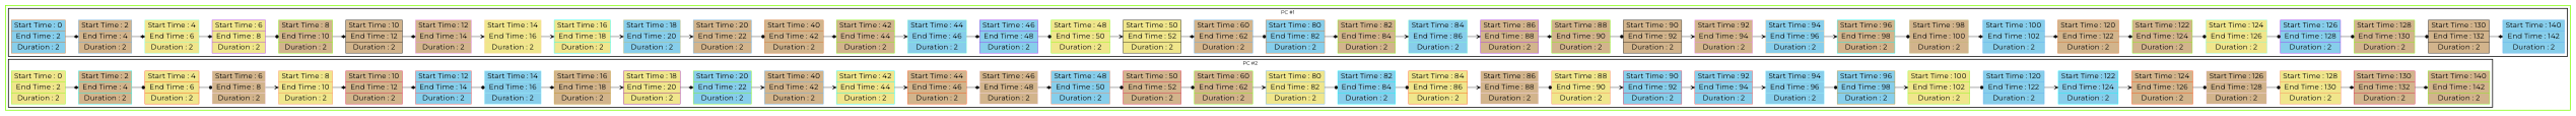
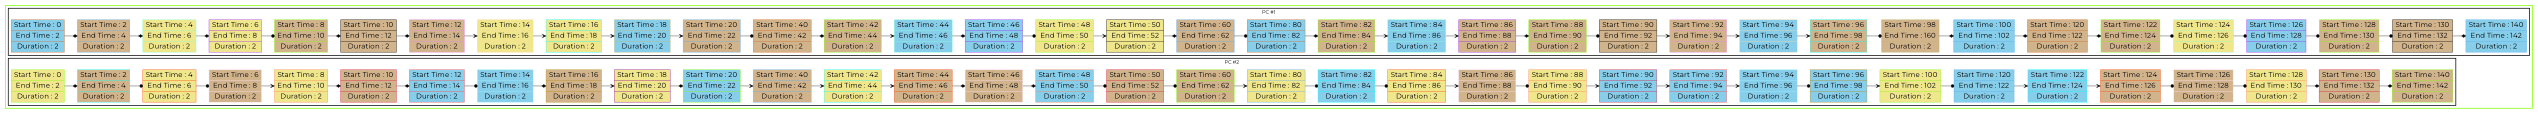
  digraph {
    fontname=Montserrat
    rankdir=LR
    node [color=steelblue2 fontname=Montserrat fontsize=20 shape=record style=filled fillcolor=tan]
    edge [fontname=Montserrat arrowhead=vee]
    n1 [color=chocolate label="Start Time : 0 | End Time : 2 | Duration : 2" fillcolor=skyblue]
    n2 [label="Start Time : 2 | End Time : 4 | Duration : 2"]
    n3 [color=aquamarine label="Start Time : 4 | End Time : 6 | Duration : 2" fillcolor=khaki]
    n4 [color=x11purple label="Start Time : 6 | End Time : 8 | Duration : 2" fillcolor=khaki]
    n5 [color=chartreuse label="Start Time : 8 | End Time : 10 | Duration : 2"]
    n6 [color=cornflower label="Start Time : 10 | End Time : 12 | Duration : 2"]
    n7 [color=violet label="Start Time : 12 | End Time : 14 | Duration : 2"]
    n8 [color=burlywood1 label="Start Time : 14 | End Time : 16 | Duration : 2" fillcolor=khaki]
    n9 [color=cyan label="Start Time : 16 | End Time : 18 | Duration : 2" fillcolor=khaki]
    n10 [color=darkkhaki label="Start Time : 18 | End Time : 20 | Duration : 2" fillcolor=skyblue]
    n11 [label="Start Time : 20 | End Time : 22 | Duration : 2"]
    n12 [color=chocolate label="Start Time : 40 | End Time : 42 | Duration : 2"]
    n13 [color=lawngreen label="Start Time : 42 | End Time : 44 | Duration : 2"]
    n14 [color=aquamarine label="Start Time : 44 | End Time : 46 | Duration : 2" fillcolor=skyblue]
    n15 [color=x11purple label="Start Time : 46 | End Time : 48 | Duration : 2" fillcolor=skyblue]
    n16 [color=chartreuse label="Start Time : 48 | End Time : 50 | Duration : 2" fillcolor=khaki]
    n17 [color=cornflower label="Start Time : 50 | End Time : 52 | Duration : 2" fillcolor=khaki]
    n18 [label="Start Time : 60 | End Time : 62 | Duration : 2"]
    n19 [color=chocolate label="Start Time : 80 | End Time : 82 | Duration : 2" fillcolor=skyblue]
    n20 [color=lawngreen label="Start Time : 82 | End Time : 84 | Duration : 2"]
    n21 [color=aquamarine label="Start Time : 84 | End Time : 86 | Duration : 2" fillcolor=skyblue]
    n22 [color=x11purple label="Start Time : 86 | End Time : 88 | Duration : 2"]
    n23 [color=chartreuse label="Start Time : 88 | End Time : 90 | Duration : 2"]
    n24 [color=cornflower label="Start Time : 90 | End Time : 92 | Duration : 2"]
    n25 [color=violet label="Start Time : 92 | End Time : 94 | Duration : 2"]
    n26 [color=burlywood1 label="Start Time : 94 | End Time : 96 | Duration : 2" fillcolor=skyblue]
    n27 [color=cyan label="Start Time : 96 | End Time : 98 | Duration : 2"]
-   n28 [color=darkkhaki label="Start Time : 98 | End Time : 100 | Duration : 2"]
+   n28 [color=darkkhaki label="Start Time : 98 | End Time : 160 | Duration : 2"]
    n29 [label="Start Time : 100 | End Time : 102 | Duration : 2" fillcolor=skyblue]
    n30 [color=chocolate label="Start Time : 120 | End Time : 122 | Duration : 2"]
    n31 [color=lawngreen label="Start Time : 122 | End Time : 124 | Duration : 2"]
    n32 [color=aquamarine label="Start Time : 124 | End Time : 126 | Duration : 2" fillcolor=khaki]
    n33 [color=x11purple label="Start Time : 126 | End Time : 128 | Duration : 2" fillcolor=skyblue]
    n34 [color=chartreuse label="Start Time : 128 | End Time : 130 | Duration : 2"]
    n35 [color=cornflower label="Start Time : 130 | End Time : 132 | Duration : 2"]
    n36 [label="Start Time : 140 | End Time : 142 | Duration : 2" fillcolor=skyblue]
    n37 [color=lawngreen label="Start Time : 0 | End Time : 2 | Duration : 2" fillcolor=khaki]
    n38 [color=aqua label="Start Time : 2 | End Time : 4 | Duration : 2"]
    n39 [color=orangered1 label="Start Time : 4 | End Time : 6 | Duration : 2" fillcolor=khaki]
    n40 [color=thistle1 label="Start Time : 6 | End Time : 8 | Duration : 2"]
    n41 [color=coral label="Start Time : 8 | End Time : 10 | Duration : 2" fillcolor=khaki]
    n42 [color=crimson label="Start Time : 10 | End Time : 12 | Duration : 2"]
    n43 [color=brown1 label="Start Time : 12 | End Time : 14 | Duration : 2" fillcolor=skyblue]
    n44 [color=cadetblue1 label="Start Time : 14 | End Time : 16 | Duration : 2" fillcolor=skyblue]
    n45 [color=darkgoldenrod label="Start Time : 16 | End Time : 18 | Duration : 2"]
    n46 [color=darkmagenta label="Start Time : 18 | End Time : 20 | Duration : 2" fillcolor=khaki]
    n47 [color=lawngreen label="Start Time : 20 | End Time : 22 | Duration : 2" fillcolor=skyblue]
    n48 [label="Start Time : 40 | End Time : 42 | Duration : 2"]
    n49 [color=aqua label="Start Time : 42 | End Time : 44 | Duration : 2" fillcolor=khaki]
    n50 [color=orangered1 label="Start Time : 44 | End Time : 46 | Duration : 2"]
    n51 [color=thistle1 label="Start Time : 46 | End Time : 48 | Duration : 2"]
    n52 [color=coral label="Start Time : 48 | End Time : 50 | Duration : 2" fillcolor=skyblue]
    n53 [color=crimson label="Start Time : 50 | End Time : 52 | Duration : 2"]
    n54 [color=lawngreen label="Start Time : 60 | End Time : 62 | Duration : 2"]
    n55 [label="Start Time : 80 | End Time : 82 | Duration : 2" fillcolor=khaki]
    n56 [color=aqua label="Start Time : 82 | End Time : 84 | Duration : 2" fillcolor=skyblue]
    n57 [color=orangered1 label="Start Time : 84 | End Time : 86 | Duration : 2" fillcolor=khaki]
    n58 [color=thistle1 label="Start Time : 86 | End Time : 88 | Duration : 2"]
    n59 [color=coral label="Start Time : 88 | End Time : 90 | Duration : 2" fillcolor=khaki]
    n60 [color=crimson label="Start Time : 90 | End Time : 92 | Duration : 2" fillcolor=skyblue]
    n61 [color=brown1 label="Start Time : 92 | End Time : 94 | Duration : 2" fillcolor=skyblue]
    n62 [color=cadetblue1 label="Start Time : 94 | End Time : 96 | Duration : 2" fillcolor=skyblue]
    n63 [color=darkgoldenrod label="Start Time : 96 | End Time : 98 | Duration : 2" fillcolor=skyblue]
    n64 [color=lawngreen label="Start Time : 100 | End Time : 102 | Duration : 2" fillcolor=khaki]
    n65 [label="Start Time : 120 | End Time : 122 | Duration : 2" fillcolor=skyblue]
    n66 [color=aqua label="Start Time : 122 | End Time : 124 | Duration : 2" fillcolor=skyblue]
    n67 [color=orangered1 label="Start Time : 124 | End Time : 126 | Duration : 2"]
    n68 [color=thistle1 label="Start Time : 126 | End Time : 128 | Duration : 2"]
    n69 [color=coral label="Start Time : 128 | End Time : 130 | Duration : 2" fillcolor=khaki]
    n70 [color=crimson label="Start Time : 130 | End Time : 132 | Duration : 2"]
    n71 [color=lawngreen label="Start Time : 140 | End Time : 142 | Duration : 2"]
    subgraph cluster_1 {
      color=chartreuse
      style=bold
      subgraph cluster_2 {
        color=black
        label="PC #1"
        style=bold
        n1
        n2
        n3
        n4
        n5
        n6
        n7
        n8
        n9
        n10
        n11
        n12
        n13
        n14
        n15
        n16
        n17
        n18
        n19
        n20
        n21
        n22
        n23
        n24
        n25
        n26
        n27
        n28
        n29
        n30
        n31
        n32
        n33
        n34
        n35
        n36
      }
      subgraph cluster_3 {
        color=black
        label="PC #2"
        style=bold
        n37
        n38
        n39
        n40
        n41
        n42
        n43
        n44
        n45
        n46
        n47
        n48
        n49
        n50
        n51
        n52
        n53
        n54
        n55
        n56
        n57
        n58
        n59
        n60
        n61
        n62
        n63
        n64
        n65
        n66
        n67
        n68
        n69
        n70
        n71
      }
    }
    n1 -> n2 [arrowhead=diamond]
    n2 -> n3 [arrowhead=diamond]
    n3 -> n4 [arrowhead=diamond]
    n4 -> n5 [arrowhead=dot]
    n5 -> n6 [arrowhead=diamond]
    n6 -> n7 [arrowhead=diamond]
    n7 -> n8
    n8 -> n9
    n9 -> n10
    n10 -> n11
    n11 -> n12 [arrowhead=dot]
    n12 -> n13 [arrowhead=diamond]
    n13 -> n14
    n14 -> n15 [arrowhead=diamond]
    n15 -> n16 [arrowhead=dot]
    n16 -> n17
    n17 -> n18 [arrowhead=diamond]
    n18 -> n19 [arrowhead=dot]
    n19 -> n20 [arrowhead=diamond]
    n20 -> n21
    n21 -> n22
    n22 -> n23 [arrowhead=diamond]
    n23 -> n24 [arrowhead=dot]
    n24 -> n25
    n25 -> n26
    n26 -> n27
    n27 -> n28 [arrowhead=dot]
    n28 -> n29 [arrowhead=diamond]
    n29 -> n30 [arrowhead=diamond]
    n30 -> n31 [arrowhead=diamond]
    n31 -> n32 [arrowhead=dot]
    n32 -> n33 [arrowhead=dot]
    n33 -> n34 [arrowhead=dot]
    n34 -> n35 [arrowhead=dot]
    n35 -> n36 [arrowhead=diamond]
    n37 -> n38 [arrowhead=diamond]
    n38 -> n39 [arrowhead=dot]
    n39 -> n40 [arrowhead=dot]
    n40 -> n41
    n41 -> n42 [arrowhead=diamond]
    n42 -> n43 [arrowhead=diamond]
    n43 -> n44 [arrowhead=dot]
    n44 -> n45 [arrowhead=diamond]
    n45 -> n46
    n46 -> n47 [arrowhead=diamond]
    n47 -> n48
    n48 -> n49
    n49 -> n50
    n50 -> n51 [arrowhead=diamond]
    n51 -> n52 [arrowhead=diamond]
    n52 -> n53 [arrowhead=dot]
    n53 -> n54 [arrowhead=dot]
    n54 -> n55
    n55 -> n56 [arrowhead=dot]
    n56 -> n57 [arrowhead=dot]
    n57 -> n58
    n58 -> n59 [arrowhead=dot]
    n59 -> n60
    n60 -> n61
    n61 -> n62
    n62 -> n63 [arrowhead=dot]
    n63 -> n64
    n64 -> n65 [arrowhead=dot]
    n65 -> n66
    n66 -> n67
    n67 -> n68 [arrowhead=dot]
    n68 -> n69 [arrowhead=dot]
    n69 -> n70 [arrowhead=diamond]
    n70 -> n71 [arrowhead=diamond]
  }
